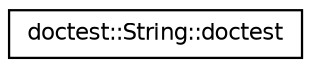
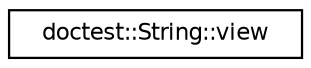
  digraph {
    rankdir=LR
-   n1 [color=black fillcolor=white fontname=Helvetica fontsize=10 height=0.2 label="doctest::String::doctest" shape=record style=filled width=0.4]
+   n1 [color=black fillcolor=white fontname=Helvetica fontsize=10 height=0.2 label="doctest::String::view" shape=record style=filled width=0.4]
  }
